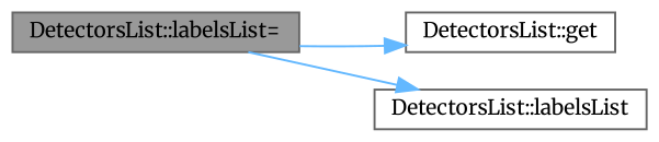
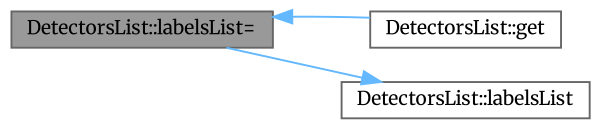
  digraph {
    fontname=Merriweather
    rankdir=LR
    node [color=grey40 fillcolor=white fontname=Merriweather fontsize=10 shape=box style=filled]
    edge [color=steelblue1 fontname=Merriweather fontsize=10 labelfontname=Helvetica labelfontsize=10 style=solid]
    n1 [color=gray40 fillcolor=grey60 fontcolor=black height=0.2 label="DetectorsList::labelsList=" width=0.4]
    n2 [height=0.2 label="DetectorsList::get" width=0.4]
    n3 [height=0.2 label="DetectorsList::labelsList" width=0.4]
-   n1 -> n2
+   n2 -> n1
    n1 -> n3
  }
